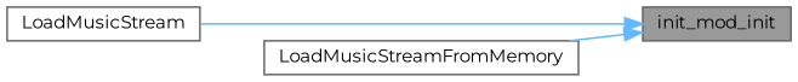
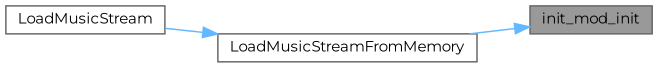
  digraph {
    fontname=Montserrat
    rankdir=RL
    node [color=grey40 fillcolor=white fontname=Montserrat fontsize=10 shape=box style=filled]
    edge [color=steelblue1 dir=back fontname=Montserrat fontsize=10 labelfontname=Helvetica labelfontsize=10 style=solid]
    n1 [color=gray40 fillcolor=grey60 fontcolor=black height=0.2 label=init_mod_init width=0.4]
    n2 [height=0.2 label=LoadMusicStream width=0.4]
    n3 [height=0.2 label=LoadMusicStreamFromMemory width=0.4]
-   n1 -> n2
+   n3 -> n2
    n1 -> n3
  }
